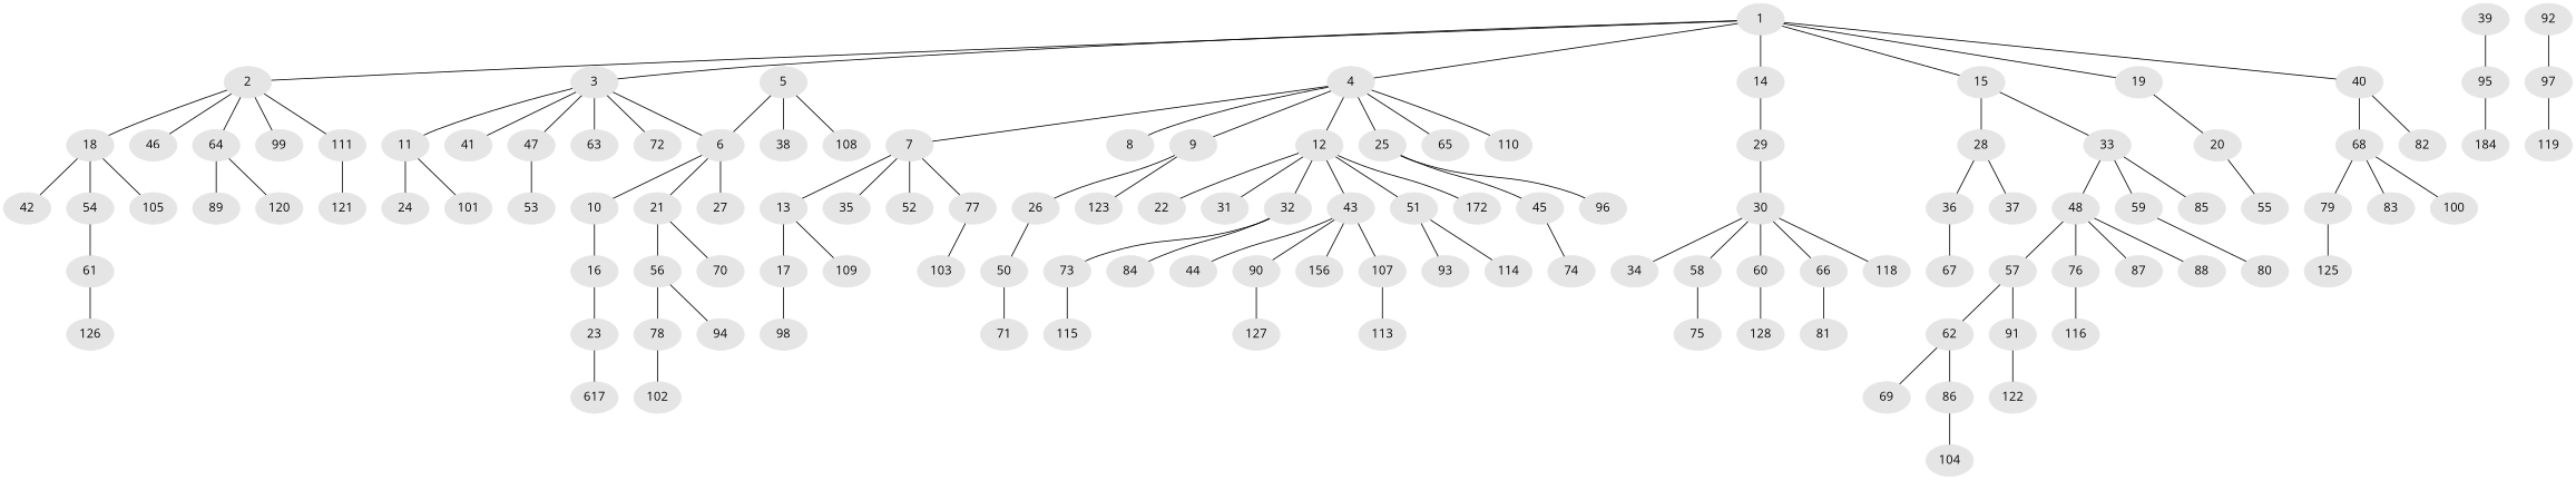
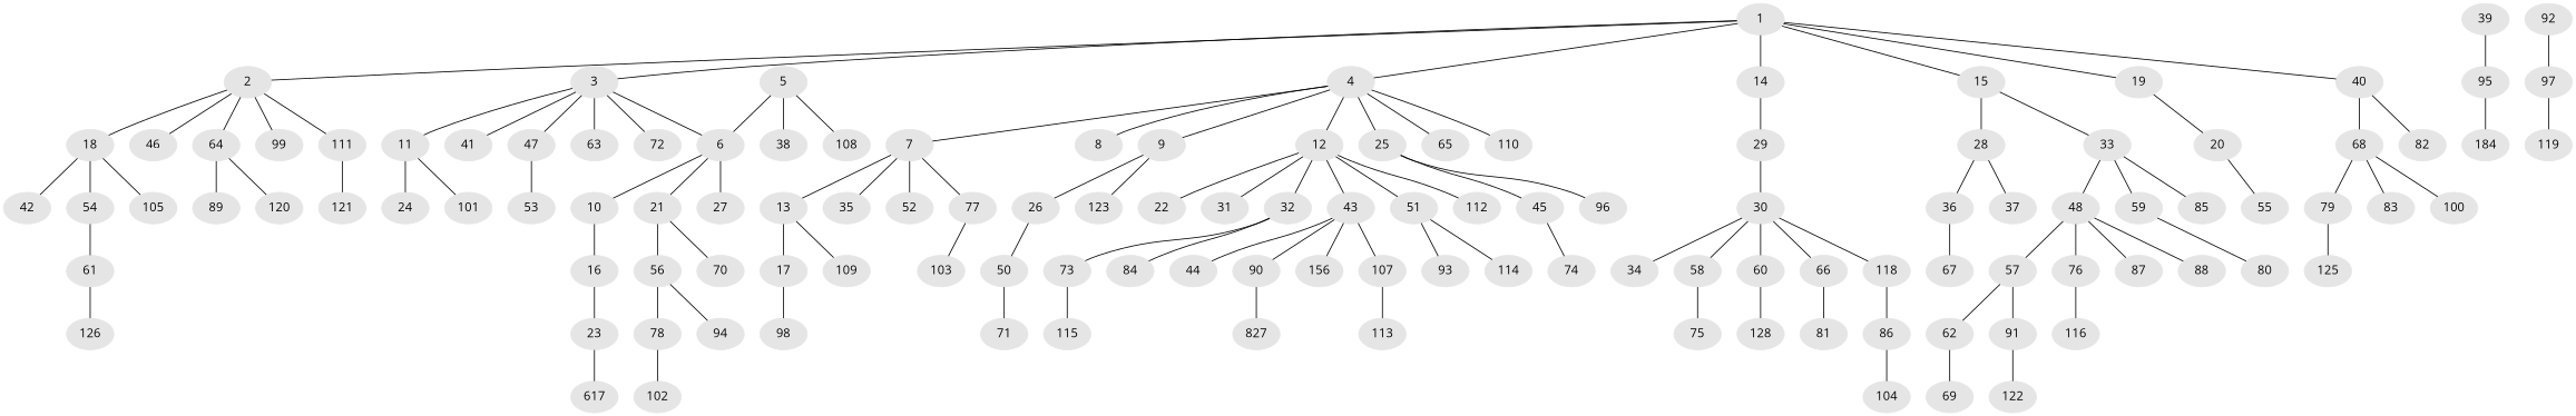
  graph {
    fontname="Open Sans"
    node [color=gray90 fontname="Open Sans" style=filled]
    edge [fontname="Open Sans"]
    1
    2
    3
    4
    14
    15
    19
    40
    18
    46
    64
    99
    111
    11
    41
    47
    63
    72
    6
    7
    8
    9
    12
    25
    65
    110
    29
    28
    33
    20
    68
    82
    42
    54
    105
    89
    120
    121
    5
    38
    108
    24
    101
    53
    13
    35
    52
    77
    26
    123
    22
    31
    32
    43
    51
-   112 [label=172]
+   112
    45
    96
    10
    21
    27
    16
    56
    70
    17
    109
    103
    50
    23
    39
    95
    73
    84
    44
    90
    n76 [label=156]
    107
    93
    114
    98
    30
    36
    37
    48
    59
    85
    n87 [label=617]
    61
    55
    78
    94
    74
    71
    67
    34
    58
    60
    66
    118
    75
    128
    81
    115
    57
    76
    87
    88
    80
    n109 [label=184]
    79
    83
    100
-   127
+   127 [label=827]
    113
    62
    91
    116
    92
    97
    126
    102
    69
    86
    122
    104
    125
    119
    1 -- 2
    1 -- 3
    1 -- 4
    1 -- 14
    1 -- 15
    1 -- 19
    1 -- 40
    2 -- 18
    2 -- 46
    2 -- 64
    2 -- 99
    2 -- 111
    3 -- 11
    3 -- 41
    3 -- 47
    3 -- 63
    3 -- 72
    3 -- 6
    4 -- 7
    4 -- 8
    4 -- 9
    4 -- 12
    4 -- 25
    4 -- 65
    4 -- 110
    14 -- 29
    15 -- 28
    15 -- 33
    19 -- 20
    40 -- 68
    40 -- 82
    18 -- 42
    18 -- 54
    18 -- 105
    64 -- 89
    64 -- 120
    111 -- 121
    11 -- 24
    11 -- 101
    47 -- 53
    6 -- 10
    6 -- 21
    6 -- 27
    7 -- 13
    7 -- 35
    7 -- 52
    7 -- 77
    9 -- 26
    9 -- 123
    12 -- 22
    12 -- 31
    12 -- 32
    12 -- 43
    12 -- 51
    12 -- 112
    25 -- 45
    25 -- 96
    29 -- 30
    28 -- 36
    28 -- 37
    33 -- 48
    33 -- 59
    33 -- 85
    20 -- 55
    68 -- 79
    68 -- 83
    68 -- 100
    54 -- 61
    5 -- 6
    5 -- 38
    5 -- 108
    13 -- 17
    13 -- 109
    77 -- 103
    26 -- 50
    32 -- 73
    32 -- 84
    43 -- 44
    43 -- 90
    43 -- n76
    43 -- 107
    51 -- 93
    51 -- 114
    45 -- 74
    10 -- 16
    21 -- 56
    21 -- 70
    16 -- 23
    56 -- 78
    56 -- 94
    17 -- 98
    50 -- 71
    23 -- n87
    39 -- 95
    95 -- n109
    73 -- 115
    90 -- 127
    107 -- 113
    30 -- 34
    30 -- 58
    30 -- 60
    30 -- 66
    30 -- 118
    36 -- 67
    48 -- 57
    48 -- 76
    48 -- 87
    48 -- 88
    59 -- 80
    61 -- 126
    78 -- 102
    58 -- 75
    60 -- 128
    66 -- 81
    57 -- 62
    57 -- 91
    76 -- 116
    79 -- 125
    62 -- 69
-   62 -- 86
+   118 -- 86
    91 -- 122
    92 -- 97
    97 -- 119
    86 -- 104
  }
